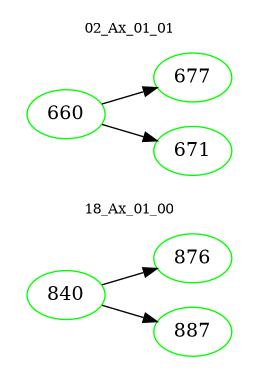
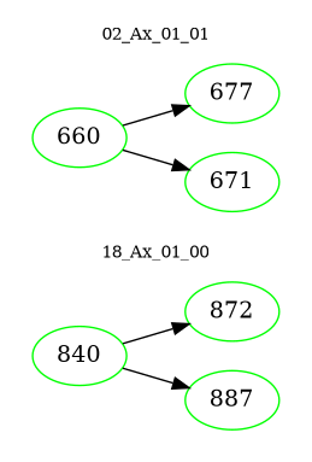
  digraph {
    rankdir=LR
    node [color=green]
    edge [color=black]
    n1 [label=840]
    n2 [label=887]
-   n3 [label=876]
+   n3 [label=872]
    n4 [label=660]
    n5 [label=671]
    n6 [label=677]
    subgraph cluster_1 {
      color=white
      fontsize=10
      label="18_Ax_01_00"
      n1
      n2
      n3
    }
    subgraph cluster_2 {
      color=white
      fontsize=10
      label="02_Ax_01_01"
      n4
      n5
      n6
    }
    n1 -> n2
    n1 -> n3
    n4 -> n5
    n4 -> n6
  }
